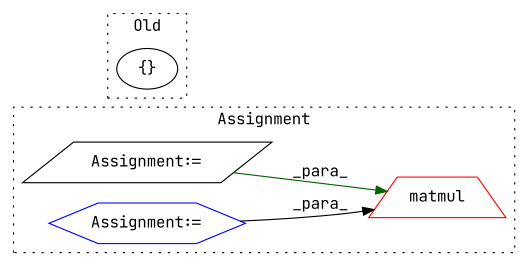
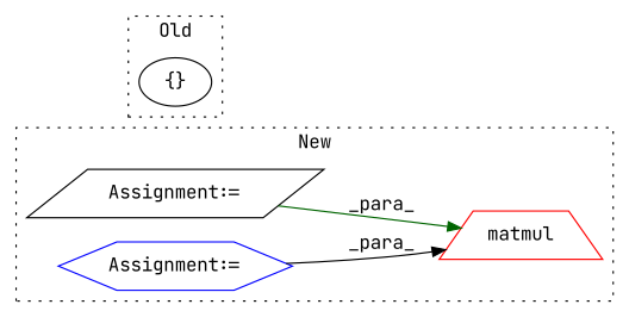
  digraph {
    rankdir=LR
    fontname="JetBrains Mono"
    node [a=7 color=black fontname="JetBrains Mono"]
    edge [fontname="JetBrains Mono"]
    n1 [a=32 l="7,1" label=matmul s="4561,4573" shape=trapezium color=red]
    n2 [l=1 label="Assignment:=" s=4209 shape=parallelogram]
    n3 [l="65,2" label="Assignment:=" s="4217,4352" shape=hexagon color=blue]
    n4 [a=4 l="1,1" label="{}" s="4301,4306" shape=ellipse]
    subgraph cluster_1 {
-     label=Assignment
+     label=New
      style=dotted
      n1
      n2
      n3
    }
    subgraph cluster_2 {
      label=Old
      style=dotted
      n4
    }
    n2 -> n1 [label=_para_ color=darkgreen]
    n3 -> n1 [label=_para_ color=black]
  }
